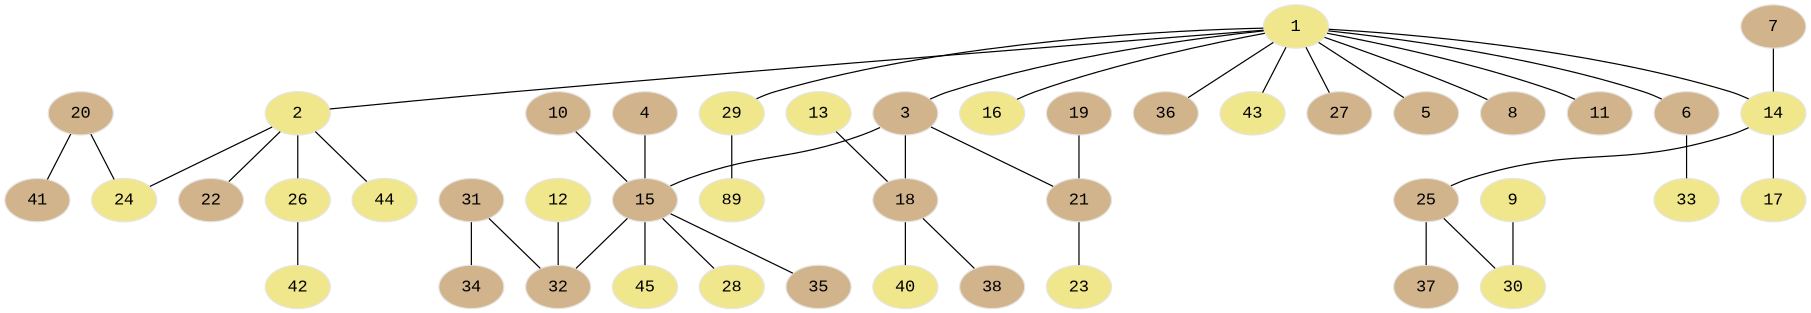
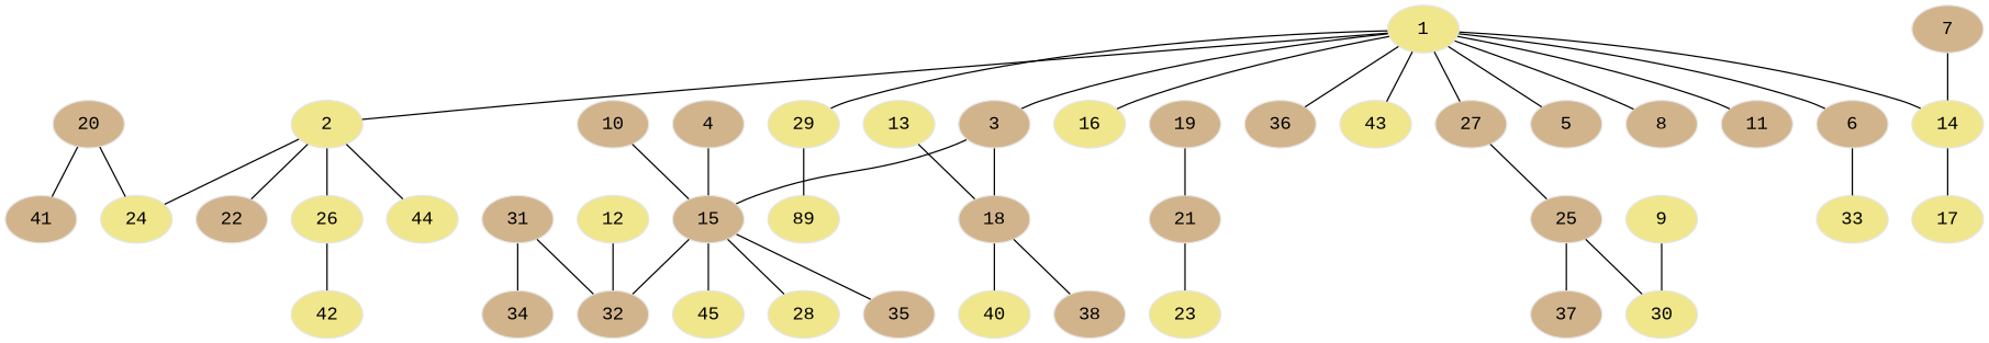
  graph {
    fontname="Liberation Mono"
    node [color=gray90 fillcolor=tan fontname="Liberation Mono" style=filled]
    edge [fontname="Liberation Mono" weight=1.0]
    1 [fillcolor=khaki]
    2 [fillcolor=khaki]
    3
    5
    6
    8
    11
    14 [fillcolor=khaki]
    16 [fillcolor=khaki]
    27
    29 [fillcolor=khaki]
    36
    43 [fillcolor=khaki]
    22
    24 [fillcolor=khaki]
    26 [fillcolor=khaki]
    44 [fillcolor=khaki]
    15
    18
    21
    33 [fillcolor=khaki]
    17 [fillcolor=khaki]
    25
    n24 [fillcolor=khaki label=89]
    42 [fillcolor=khaki]
    32
    28 [fillcolor=khaki]
    35
    45 [fillcolor=khaki]
    38
    40 [fillcolor=khaki]
    23 [fillcolor=khaki]
    4
    7
    9 [fillcolor=khaki]
    30 [fillcolor=khaki]
    10
    12 [fillcolor=khaki]
    13 [fillcolor=khaki]
    37
    19
    20
    41
    31
    34
    1 -- 2
    1 -- 3
    1 -- 5
    1 -- 6
    1 -- 8
    1 -- 11
    1 -- 14
    1 -- 16
    1 -- 27
    1 -- 29
    1 -- 36
    1 -- 43
    2 -- 22
    2 -- 24
    2 -- 26
    2 -- 44
    3 -- 15
    3 -- 18
-   3 -- 21
    6 -- 33
    14 -- 17
-   14 -- 25
+   27 -- 25
    29 -- n24
    26 -- 42
    15 -- 32
    15 -- 28
    15 -- 35
    15 -- 45
    18 -- 38
    18 -- 40
    21 -- 23
    25 -- 30
    25 -- 37
    4 -- 15
    7 -- 14
    9 -- 30
    10 -- 15
    12 -- 32
    13 -- 18
    19 -- 21
    20 -- 24
    20 -- 41
    31 -- 32
    31 -- 34
  }
